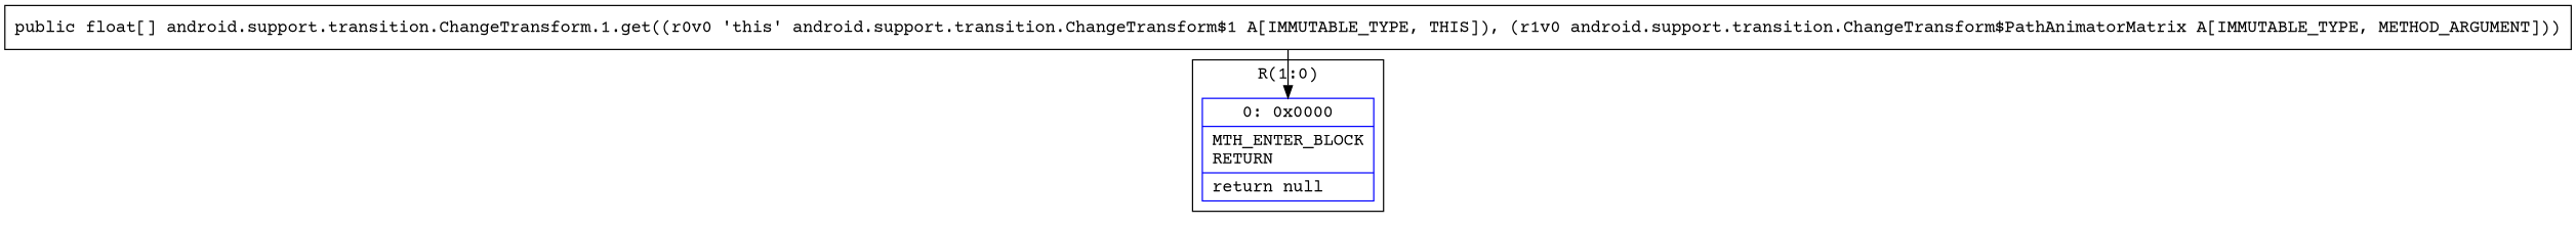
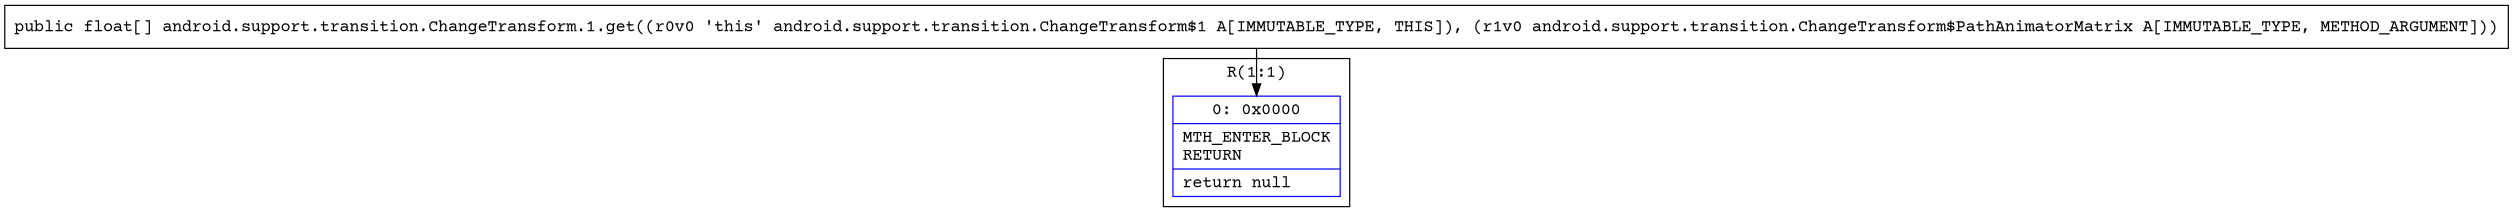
  digraph {
    fontname="Courier Prime"
    node [shape=record fontname="Courier Prime"]
    n1 [color=blue label="{0\:\ 0x0000|MTH_ENTER_BLOCK\lRETURN\l|return null\l}"]
    n2 [label="{public float[] android.support.transition.ChangeTransform.1.get((r0v0 'this' android.support.transition.ChangeTransform$1 A[IMMUTABLE_TYPE, THIS]), (r1v0 android.support.transition.ChangeTransform$PathAnimatorMatrix A[IMMUTABLE_TYPE, METHOD_ARGUMENT])) }"]
    subgraph cluster_1 {
-     label="R(1:0)"
+     label="R(1:1)"
      n1
    }
    n2 -> n1 [fontname="Courier Prime"]
  }
